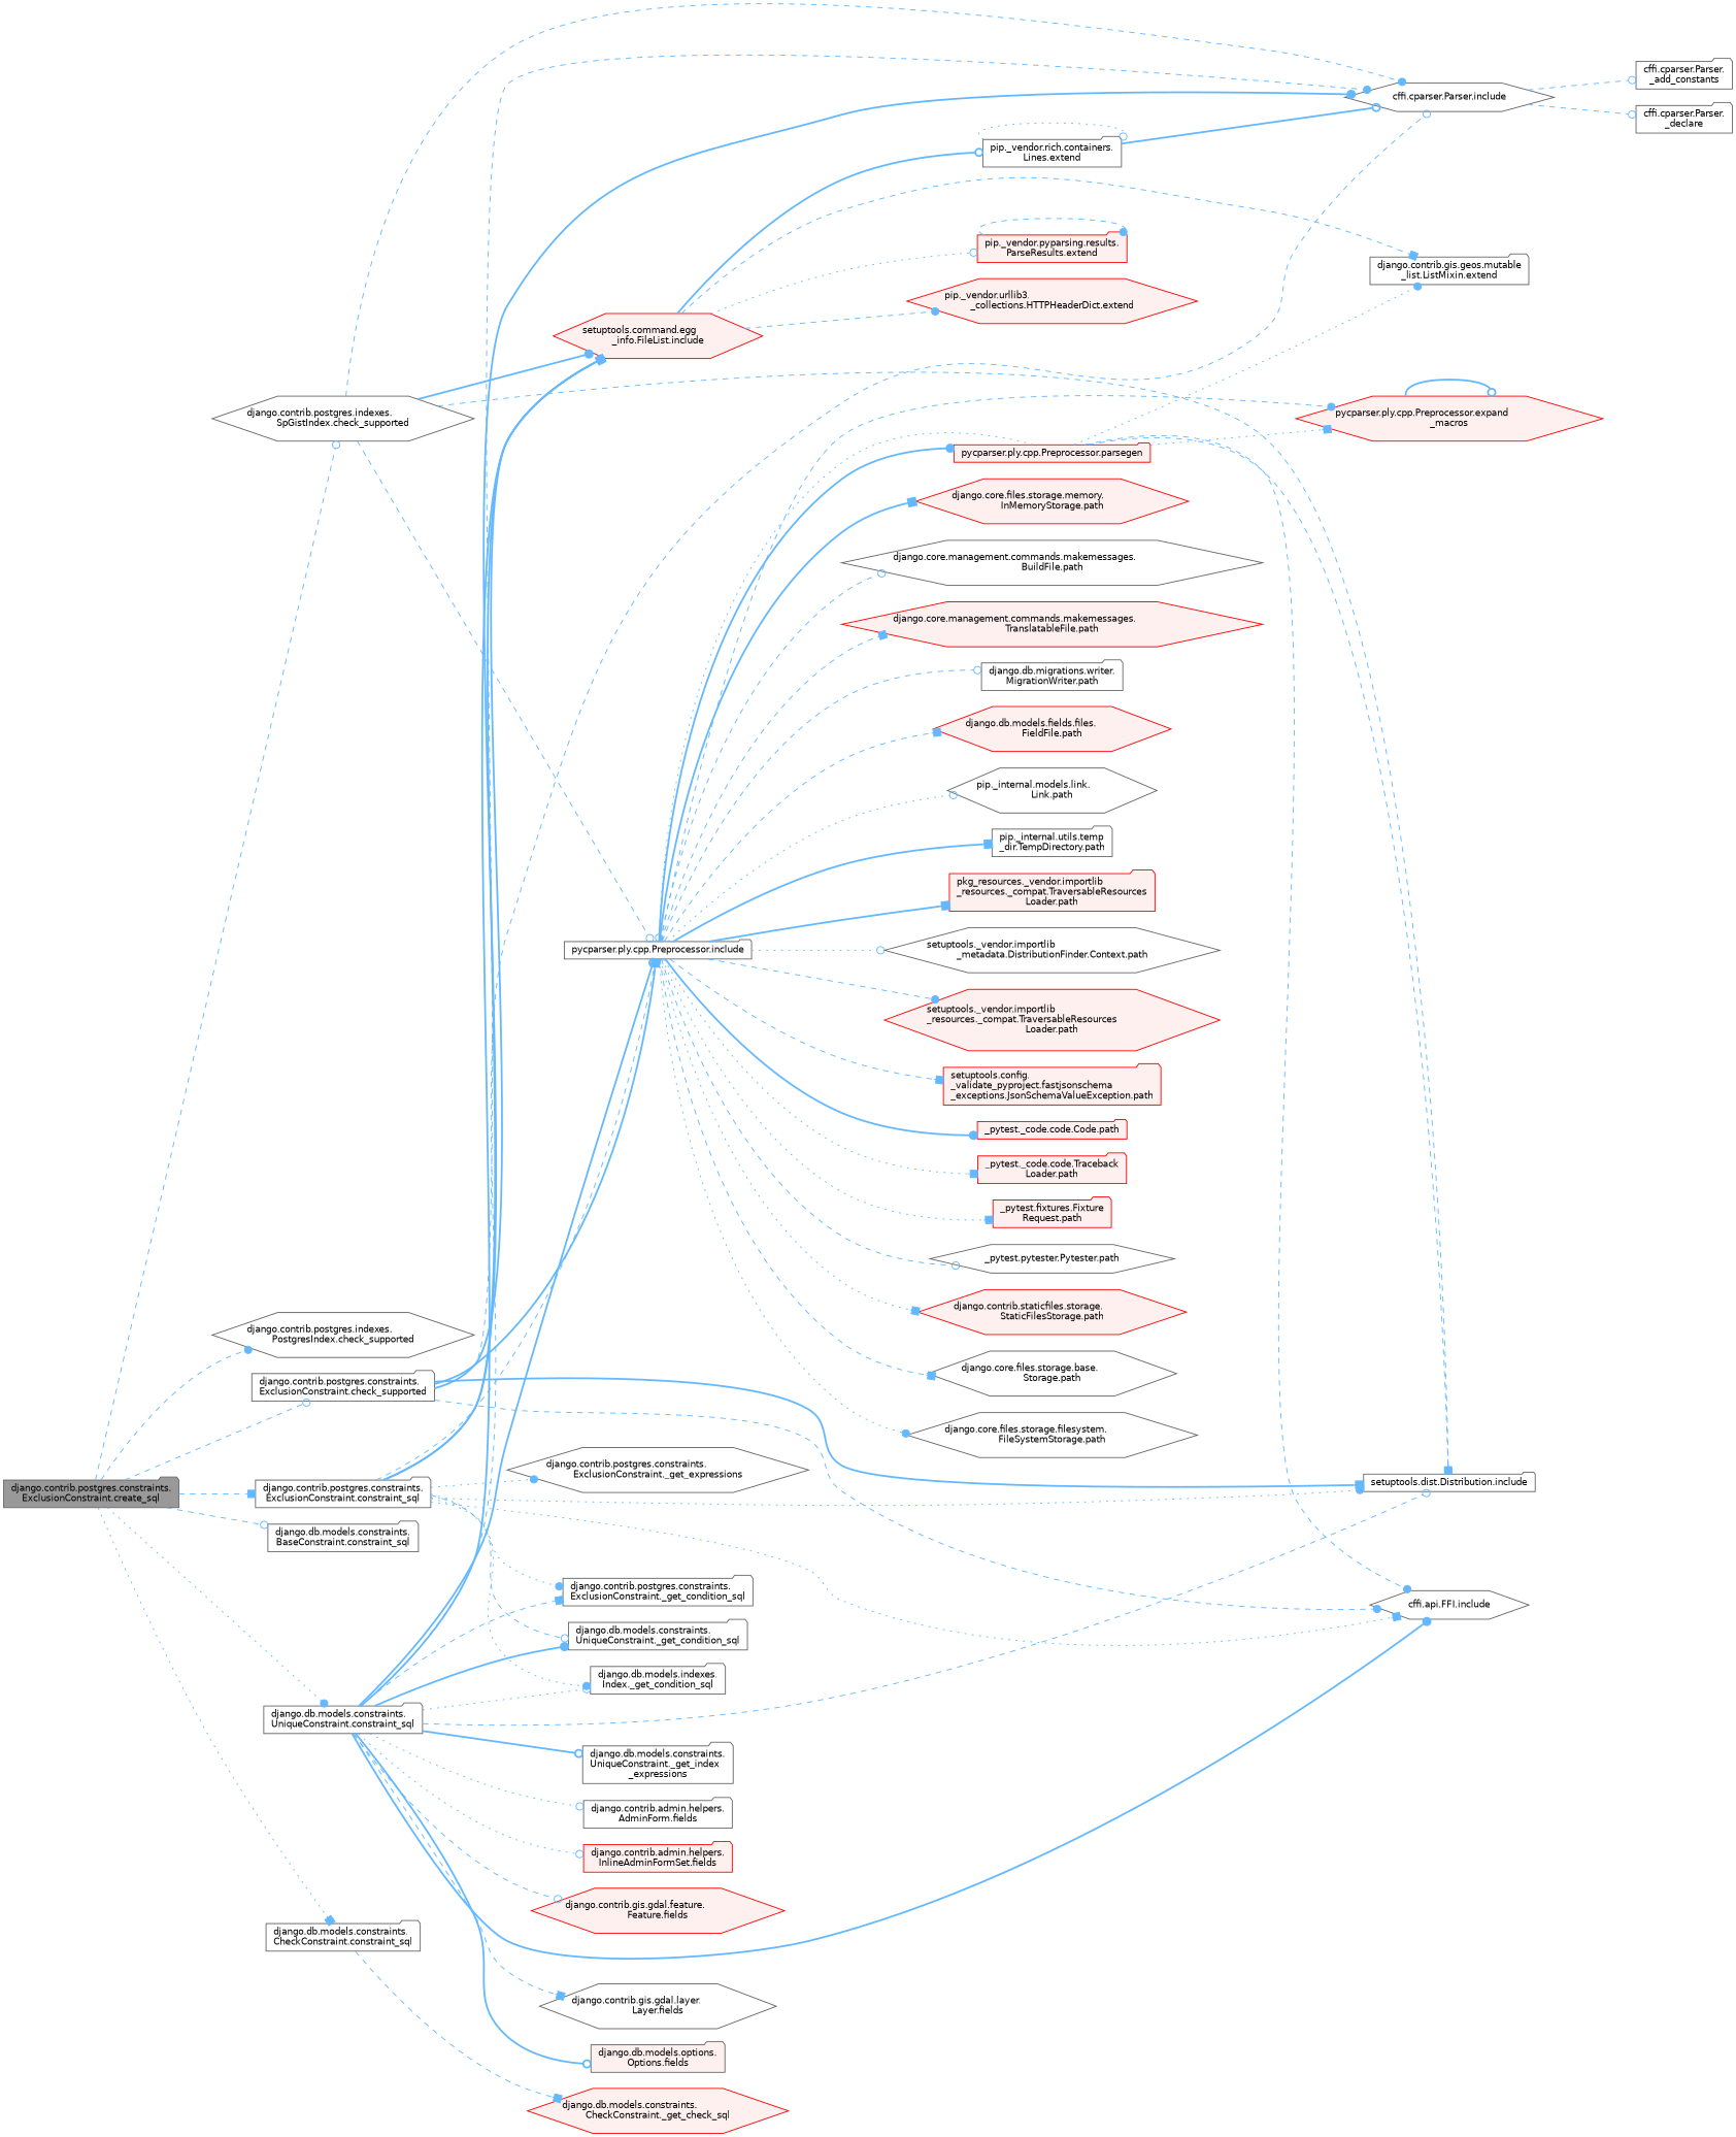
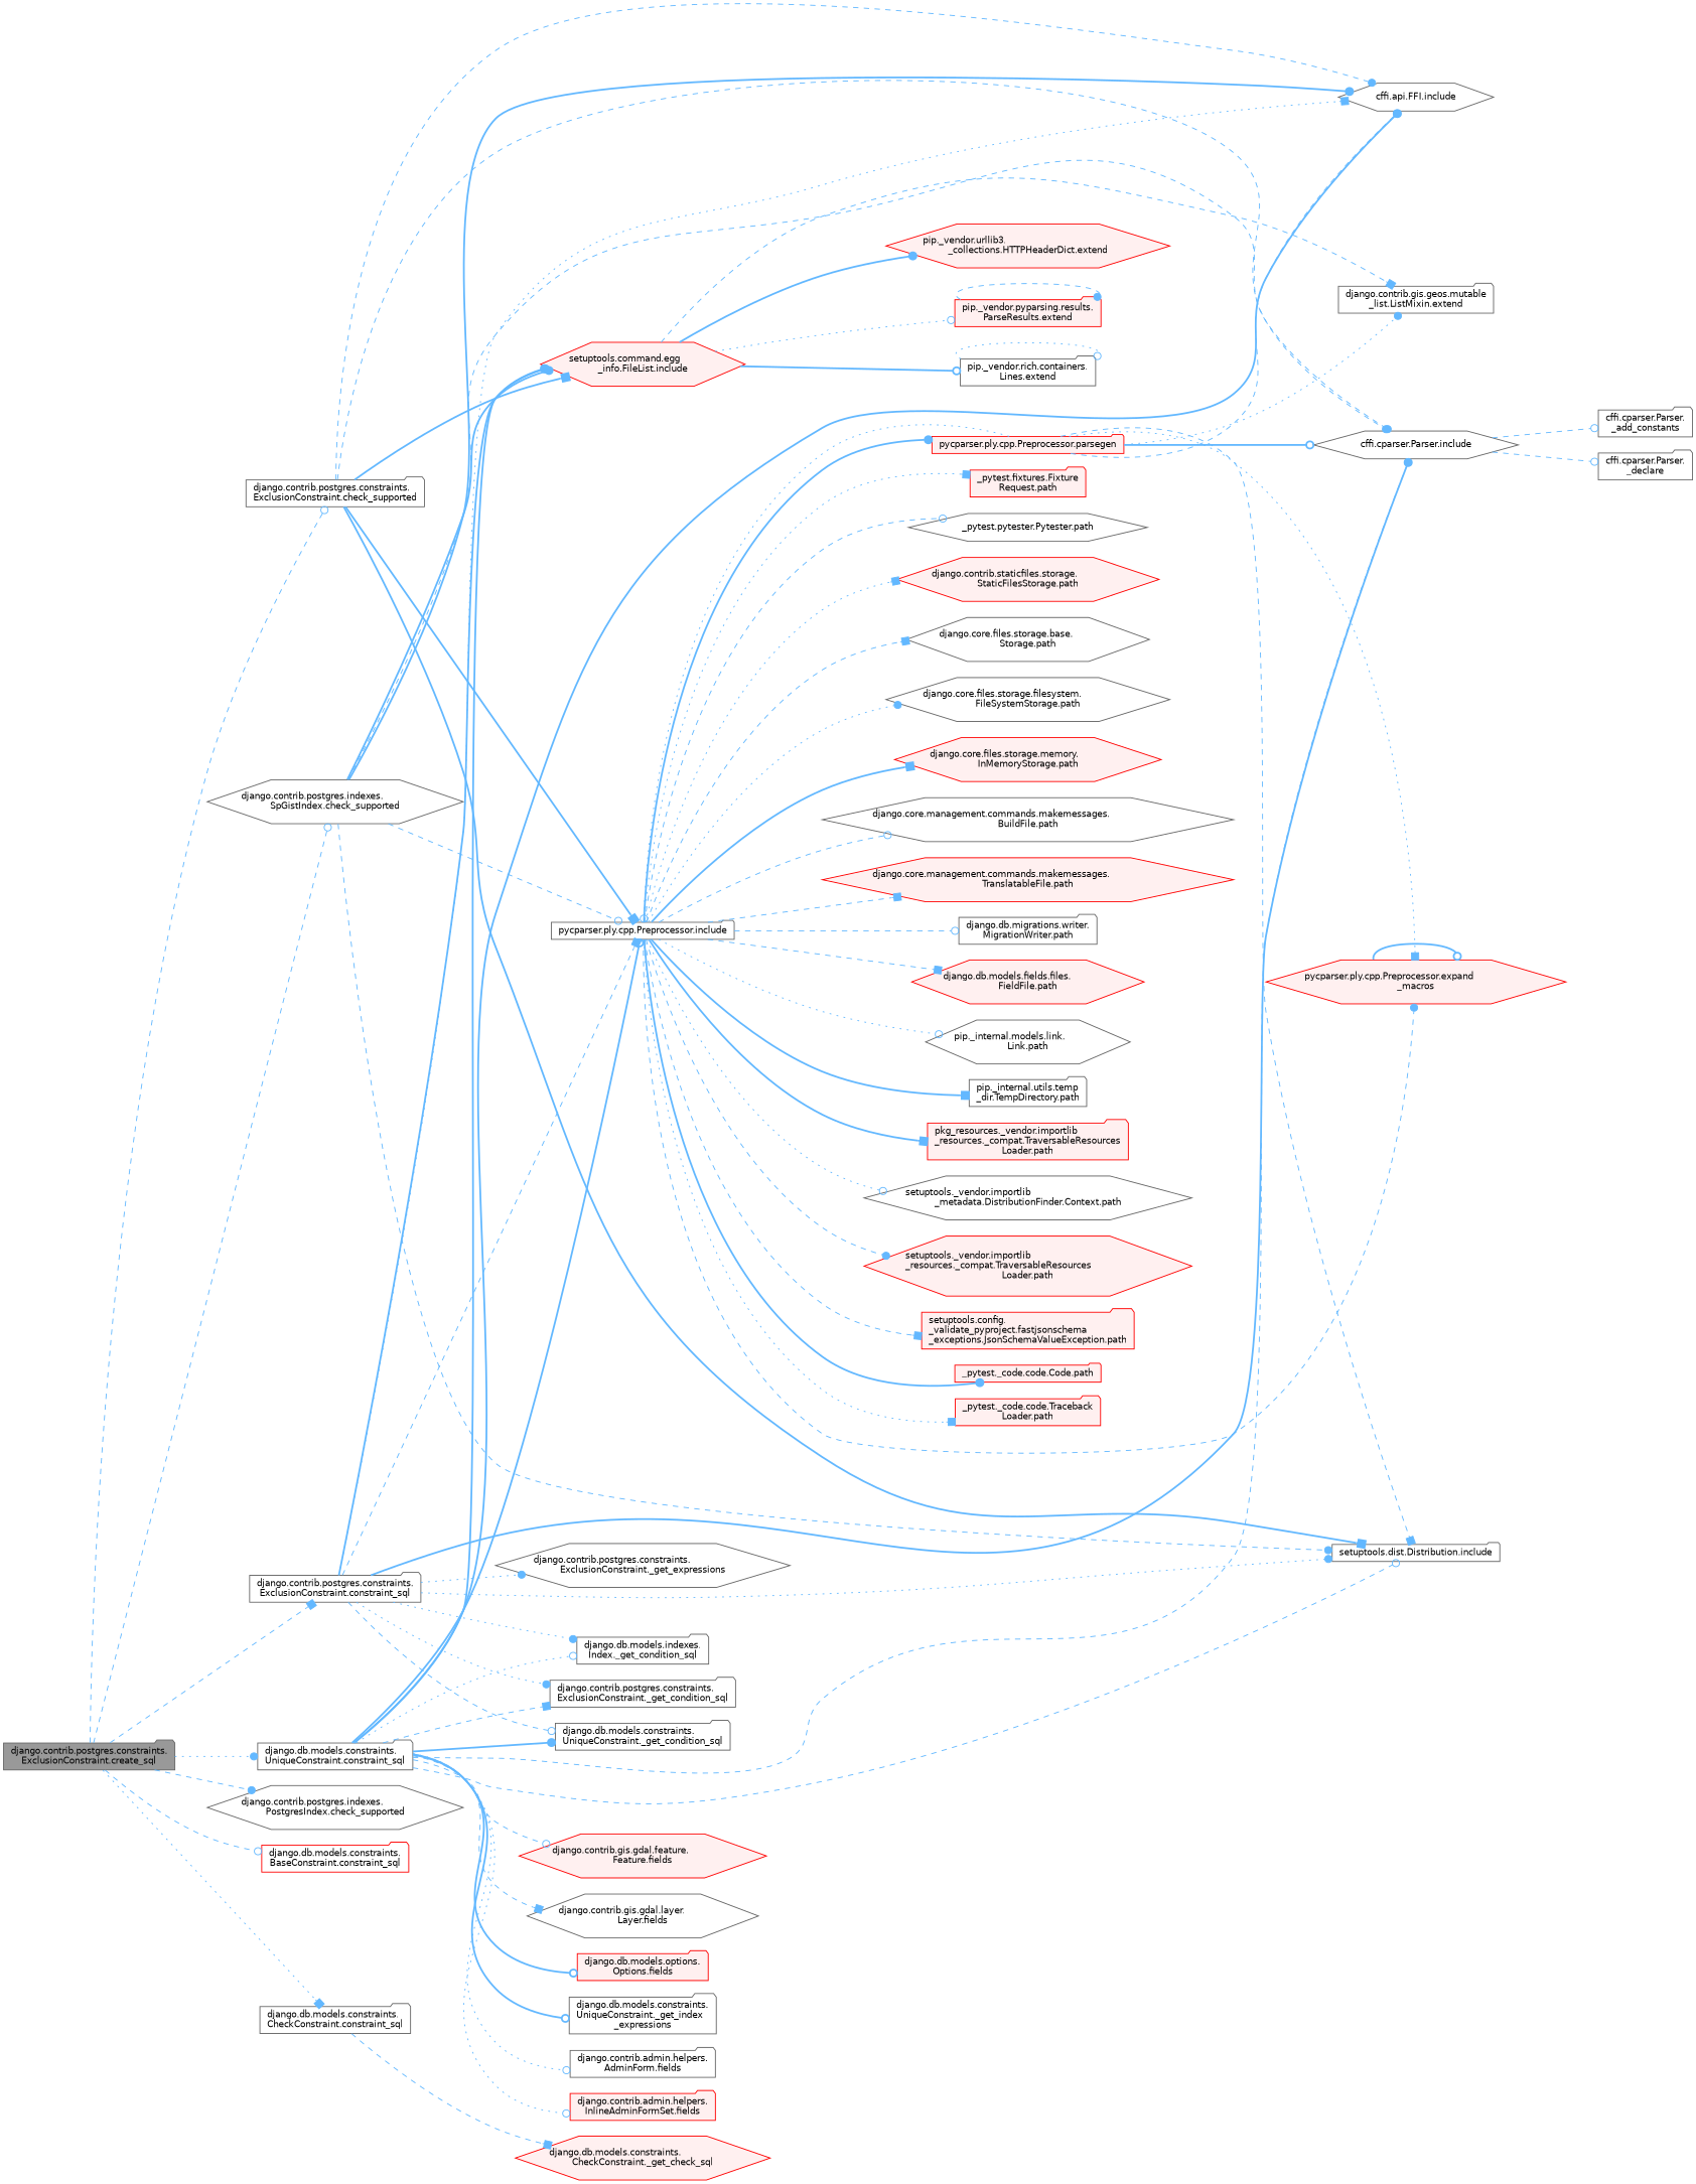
  digraph {
    rankdir=LR
    node [color=grey40 fillcolor=white fontname=Helvetica fontsize=10 shape=folder style=filled]
    edge [arrowhead=odot color=steelblue1 fontname=Helvetica fontsize=10 labelfontname=Helvetica labelfontsize=10 style=dashed]
    n1 [color=gray40 fillcolor=grey60 fontcolor=black height=0.2 label="django.contrib.postgres.constraints.\lExclusionConstraint.create_sql" width=0.4]
    n2 [height=0.2 label="django.contrib.postgres.constraints.\lExclusionConstraint.check_supported" width=0.4]
    n3 [height=0.2 label="django.contrib.postgres.indexes.\lPostgresIndex.check_supported" shape=hexagon width=0.4]
    n4 [height=0.2 label="django.contrib.postgres.indexes.\lSpGistIndex.check_supported" shape=hexagon width=0.4]
    n5 [height=0.2 label="django.contrib.postgres.constraints.\lExclusionConstraint.constraint_sql" width=0.4]
-   n6 [height=0.2 label="django.db.models.constraints.\lBaseConstraint.constraint_sql" width=0.4]
+   n6 [color=red height=0.2 label="django.db.models.constraints.\lBaseConstraint.constraint_sql" width=0.4]
    n7 [height=0.2 label="django.db.models.constraints.\lCheckConstraint.constraint_sql" width=0.4]
    n8 [height=0.2 label="django.db.models.constraints.\lUniqueConstraint.constraint_sql" width=0.4]
    n9 [height=0.2 label="cffi.api.FFI.include" shape=hexagon width=0.4]
    n10 [height=0.2 label="cffi.cparser.Parser.include" shape=hexagon width=0.4]
    n11 [height=0.2 label="pycparser.ply.cpp.Preprocessor.include" width=0.4]
    n12 [color=red fillcolor="#FFF0F0" height=0.2 label="setuptools.command.egg\l_info.FileList.include" shape=hexagon width=0.4]
    n13 [height=0.2 label="setuptools.dist.Distribution.include" width=0.4]
    n14 [height=0.2 label="django.contrib.postgres.constraints.\lExclusionConstraint._get_condition_sql" width=0.4]
    n15 [height=0.2 label="django.db.models.constraints.\lUniqueConstraint._get_condition_sql" width=0.4]
    n16 [height=0.2 label="django.db.models.indexes.\lIndex._get_condition_sql" width=0.4]
    n17 [height=0.2 label="django.contrib.postgres.constraints.\lExclusionConstraint._get_expressions" shape=hexagon width=0.4]
    n18 [color=red fillcolor="#FFF0F0" height=0.2 label="django.db.models.constraints.\lCheckConstraint._get_check_sql" shape=hexagon width=0.4]
    n19 [height=0.2 label="django.db.models.constraints.\lUniqueConstraint._get_index\l_expressions" width=0.4]
    n20 [height=0.2 label="django.contrib.admin.helpers.\lAdminForm.fields" width=0.4]
    n21 [color=red fillcolor="#FFF0F0" height=0.2 label="django.contrib.admin.helpers.\lInlineAdminFormSet.fields" width=0.4]
    n22 [color=red fillcolor="#FFF0F0" height=0.2 label="django.contrib.gis.gdal.feature.\lFeature.fields" shape=hexagon width=0.4]
    n23 [height=0.2 label="django.contrib.gis.gdal.layer.\lLayer.fields" shape=hexagon width=0.4]
-   n24 [fillcolor="#FFF0F0" height=0.2 label="django.db.models.options.\lOptions.fields" width=0.4]
+   n24 [color=red fillcolor="#FFF0F0" height=0.2 label="django.db.models.options.\lOptions.fields" width=0.4]
    n25 [height=0.2 label="cffi.cparser.Parser.\l_add_constants" width=0.4]
    n26 [height=0.2 label="cffi.cparser.Parser.\l_declare" width=0.4]
    n27 [color=red fillcolor="#FFF0F0" height=0.2 label="pycparser.ply.cpp.Preprocessor.expand\l_macros" shape=hexagon width=0.4]
    n28 [color=red fillcolor="#FFF0F0" height=0.2 label="pycparser.ply.cpp.Preprocessor.parsegen" width=0.4]
    n29 [color=red fillcolor="#FFF0F0" height=0.2 label="_pytest._code.code.Code.path" width=0.4]
    n30 [color=red fillcolor="#FFF0F0" height=0.2 label="_pytest._code.code.Traceback\lLoader.path" width=0.4]
    n31 [color=red fillcolor="#FFF0F0" height=0.2 label="_pytest.fixtures.Fixture\lRequest.path" width=0.4]
    n32 [height=0.2 label="_pytest.pytester.Pytester.path" shape=hexagon width=0.4]
    n33 [color=red fillcolor="#FFF0F0" height=0.2 label="django.contrib.staticfiles.storage.\lStaticFilesStorage.path" shape=hexagon width=0.4]
    n34 [height=0.2 label="django.core.files.storage.base.\lStorage.path" shape=hexagon width=0.4]
    n35 [height=0.2 label="django.core.files.storage.filesystem.\lFileSystemStorage.path" shape=hexagon width=0.4]
    n36 [color=red fillcolor="#FFF0F0" height=0.2 label="django.core.files.storage.memory.\lInMemoryStorage.path" shape=hexagon width=0.4]
    n37 [height=0.2 label="django.core.management.commands.makemessages.\lBuildFile.path" shape=hexagon width=0.4]
    n38 [color=red fillcolor="#FFF0F0" height=0.2 label="django.core.management.commands.makemessages.\lTranslatableFile.path" shape=hexagon width=0.4]
    n39 [height=0.2 label="django.db.migrations.writer.\lMigrationWriter.path" width=0.4]
    n40 [color=red fillcolor="#FFF0F0" height=0.2 label="django.db.models.fields.files.\lFieldFile.path" shape=hexagon width=0.4]
    n41 [height=0.2 label="pip._internal.models.link.\lLink.path" shape=hexagon width=0.4]
    n42 [height=0.2 label="pip._internal.utils.temp\l_dir.TempDirectory.path" width=0.4]
    n43 [color=red fillcolor="#FFF0F0" height=0.2 label="pkg_resources._vendor.importlib\l_resources._compat.TraversableResources\lLoader.path" width=0.4]
    n44 [height=0.2 label="setuptools._vendor.importlib\l_metadata.DistributionFinder.Context.path" shape=hexagon width=0.4]
    n45 [color=red fillcolor="#FFF0F0" height=0.2 label="setuptools._vendor.importlib\l_resources._compat.TraversableResources\lLoader.path" shape=hexagon width=0.4]
    n46 [color=red fillcolor="#FFF0F0" height=0.2 label="setuptools.config.\l_validate_pyproject.fastjsonschema\l_exceptions.JsonSchemaValueException.path" width=0.4]
    n47 [height=0.2 label="django.contrib.gis.geos.mutable\l_list.ListMixin.extend" width=0.4]
    n48 [color=red fillcolor="#FFF0F0" height=0.2 label="pip._vendor.pyparsing.results.\lParseResults.extend" width=0.4]
    n49 [height=0.2 label="pip._vendor.rich.containers.\lLines.extend" width=0.4]
    n50 [color=red fillcolor="#FFF0F0" height=0.2 label="pip._vendor.urllib3.\l_collections.HTTPHeaderDict.extend" shape=hexagon width=0.4]
    n1 -> n2
    n1 -> n3 [arrowhead=dot]
    n1 -> n4
    n1 -> n5 [arrowhead=box]
    n1 -> n6
    n1 -> n7 [arrowhead=box style=dotted]
    n1 -> n8 [arrowhead=dot style=dotted]
    n2 -> n9 [arrowhead=dot]
    n2 -> n10 [arrowhead=dot]
    n2 -> n11 [arrowhead=box style=bold]
    n2 -> n12 [arrowhead=box style=bold]
    n2 -> n13 [arrowhead=box style=bold]
+   n4 -> n9 [arrowhead=dot style=bold]
    n4 -> n10 [arrowhead=dot]
    n4 -> n11
    n4 -> n12 [arrowhead=dot style=bold]
    n4 -> n13 [arrowhead=dot]
    n5 -> n9 [arrowhead=box style=dotted]
    n5 -> n10 [arrowhead=dot style=bold]
    n5 -> n11 [arrowhead=box]
    n5 -> n12 [arrowhead=dot style=bold]
    n5 -> n13 [arrowhead=dot style=dotted]
    n5 -> n14 [arrowhead=dot style=dotted]
    n5 -> n15
    n5 -> n16 [arrowhead=dot style=dotted]
    n5 -> n17 [arrowhead=dot style=dotted]
    n7 -> n18 [arrowhead=box]
    n8 -> n9 [arrowhead=dot style=bold]
    n8 -> n10
    n8 -> n11 [style=bold]
    n8 -> n12 [style=bold]
    n8 -> n13
    n8 -> n14 [arrowhead=box]
    n8 -> n15 [arrowhead=dot style=bold]
    n8 -> n16 [style=dotted]
    n8 -> n19 [style=bold]
    n8 -> n20 [style=dotted]
    n8 -> n21 [style=dotted]
    n8 -> n22
    n8 -> n23 [arrowhead=box]
    n8 -> n24 [style=bold]
    n10 -> n25
    n10 -> n26
    n11 -> n27 [arrowhead=dot]
    n11 -> n28 [arrowhead=dot style=bold]
    n11 -> n29 [arrowhead=dot style=bold]
    n11 -> n30 [arrowhead=box style=dotted]
    n11 -> n31 [arrowhead=box style=dotted]
    n11 -> n32
    n11 -> n33 [arrowhead=box style=dotted]
    n11 -> n34 [arrowhead=box]
    n11 -> n35 [arrowhead=dot style=dotted]
    n11 -> n36 [arrowhead=box style=bold]
    n11 -> n37
    n11 -> n38 [arrowhead=box]
    n11 -> n39
    n11 -> n40 [arrowhead=box]
    n11 -> n41 [style=dotted]
    n11 -> n42 [arrowhead=box style=bold]
    n11 -> n43 [arrowhead=box style=bold]
    n11 -> n44 [style=dotted]
    n11 -> n45 [arrowhead=dot]
    n11 -> n46 [arrowhead=box]
    n12 -> n47 [arrowhead=box]
    n12 -> n48 [style=dotted]
    n12 -> n49 [style=bold]
-   n12 -> n50 [arrowhead=dot]
+   n12 -> n50 [arrowhead=dot style=bold]
    n27 -> n27 [style=bold]
    n28 -> n9 [arrowhead=dot]
-   n49 -> n10 [style=bold]
+   n28 -> n10 [style=bold]
    n28 -> n11 [style=dotted]
    n28 -> n13 [arrowhead=box]
    n28 -> n27 [arrowhead=box style=dotted]
    n28 -> n47 [arrowhead=dot style=dotted]
    n48 -> n48 [arrowhead=dot]
    n49 -> n49 [style=dotted]
  }
